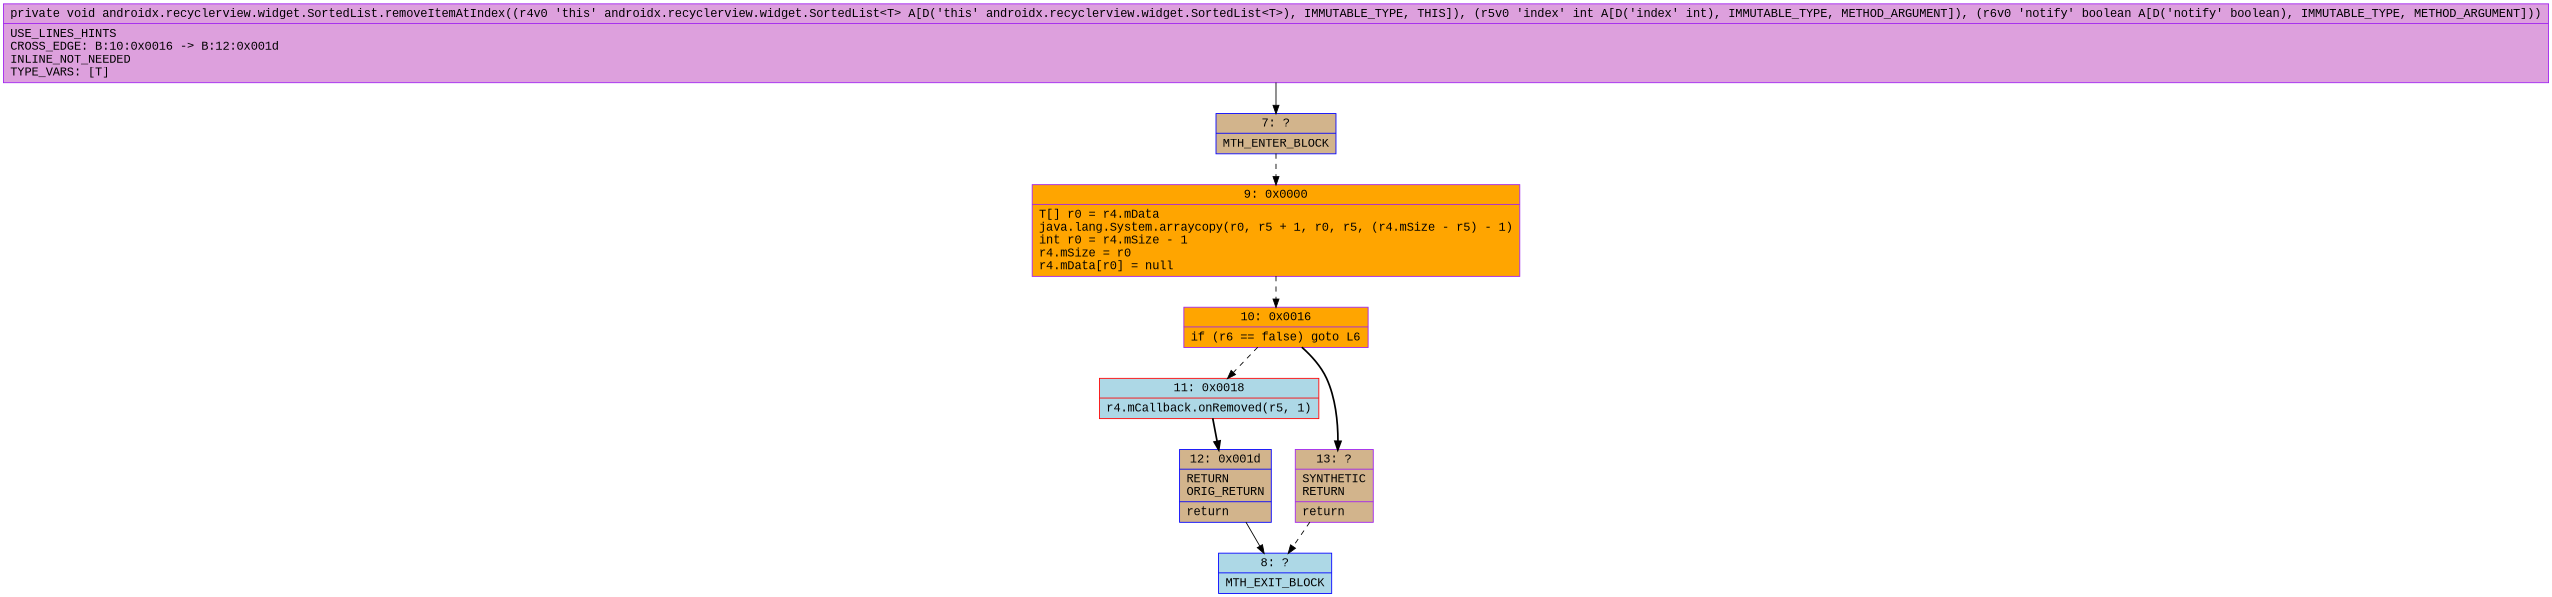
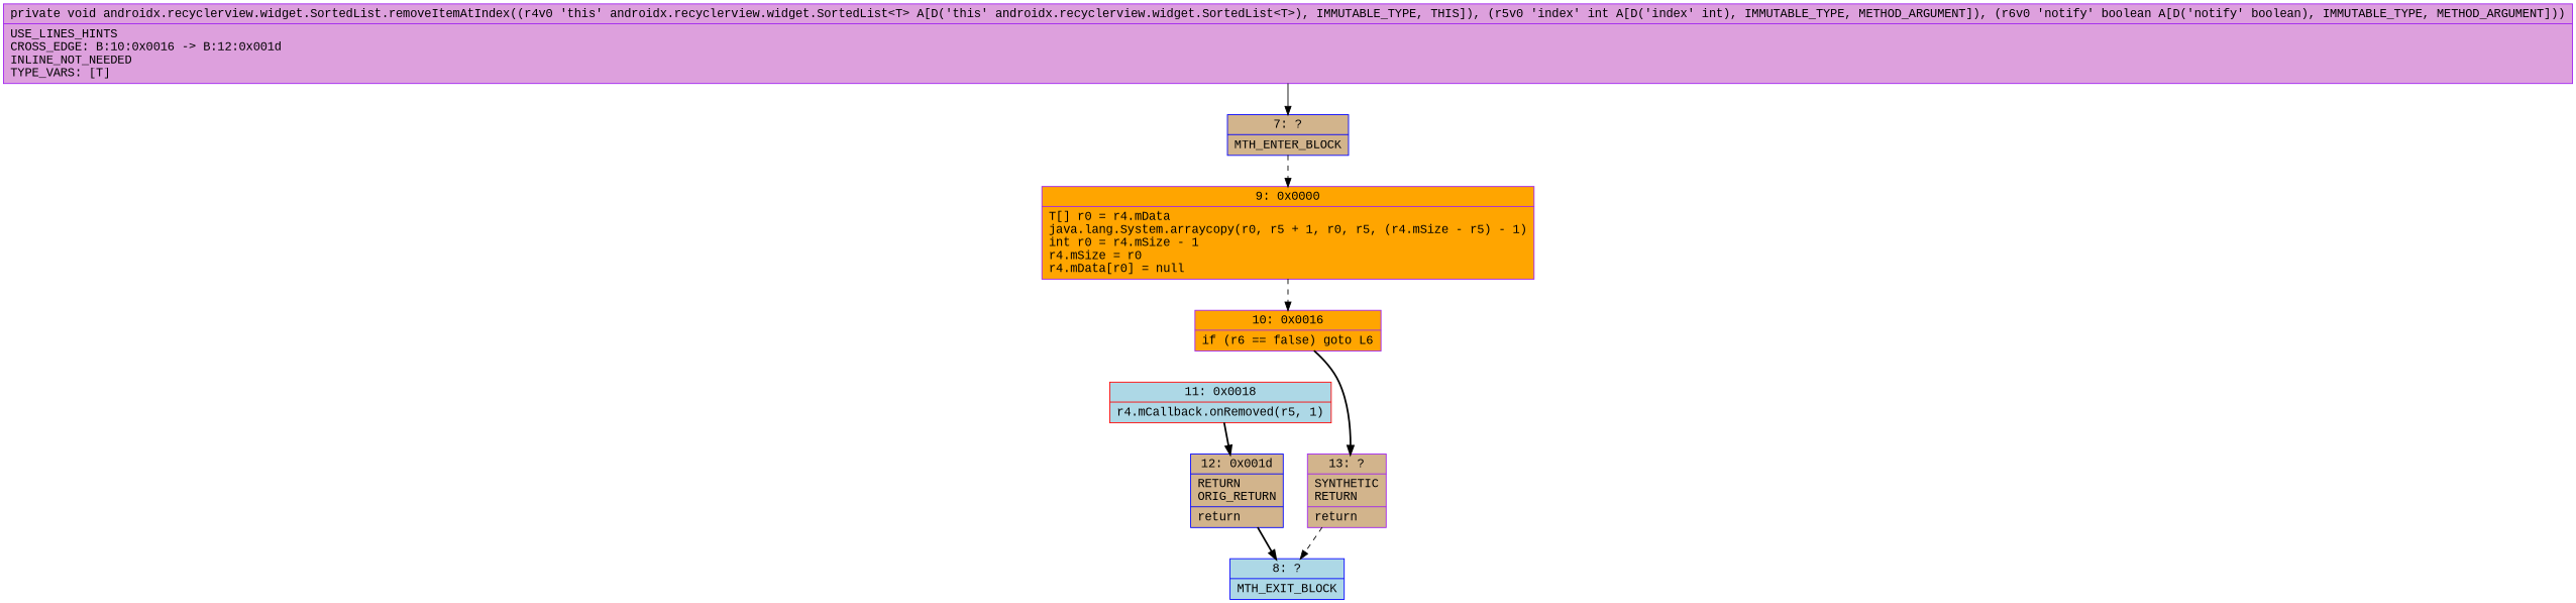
  digraph {
    fontname="Liberation Mono"
    node [color=purple fillcolor=tan fontname="Liberation Mono" shape=record style=filled]
    edge [fontname="Liberation Mono" style=dashed]
    n1 [color=blue label="{7\:\ ?|MTH_ENTER_BLOCK\l}"]
    n2 [fillcolor=orange label="{9\:\ 0x0000|T[] r0 = r4.mData\ljava.lang.System.arraycopy(r0, r5 + 1, r0, r5, (r4.mSize \- r5) \- 1)\lint r0 = r4.mSize \- 1\lr4.mSize = r0\lr4.mData[r0] = null\l}"]
    n3 [fillcolor=orange label="{10\:\ 0x0016|if (r6 == false) goto L6\l}"]
    n4 [color=red fillcolor=lightblue label="{11\:\ 0x0018|r4.mCallback.onRemoved(r5, 1)\l}"]
    n5 [label="{13\:\ ?|SYNTHETIC\lRETURN\l|return\l}"]
    n6 [color=blue label="{12\:\ 0x001d|RETURN\lORIG_RETURN\l|return\l}"]
    n7 [color=blue fillcolor=lightblue label="{8\:\ ?|MTH_EXIT_BLOCK\l}"]
    n8 [fillcolor=plum label="{private void androidx.recyclerview.widget.SortedList.removeItemAtIndex((r4v0 'this' androidx.recyclerview.widget.SortedList\<T\> A[D('this' androidx.recyclerview.widget.SortedList\<T\>), IMMUTABLE_TYPE, THIS]), (r5v0 'index' int A[D('index' int), IMMUTABLE_TYPE, METHOD_ARGUMENT]), (r6v0 'notify' boolean A[D('notify' boolean), IMMUTABLE_TYPE, METHOD_ARGUMENT]))  | USE_LINES_HINTS\lCROSS_EDGE: B:10:0x0016 \-\> B:12:0x001d\lINLINE_NOT_NEEDED\lTYPE_VARS: [T]\l}"]
    n1 -> n2
    n2 -> n3
-   n3 -> n4
    n3 -> n5 [style=bold]
    n4 -> n6 [style=bold]
    n5 -> n7
-   n6 -> n7 [style=solid]
+   n6 -> n7 [style=bold]
    n8 -> n1 [style=solid]
  }
